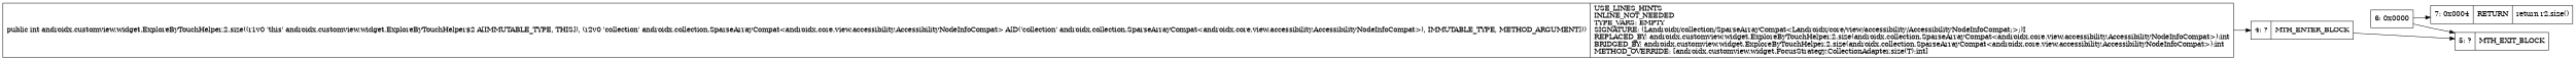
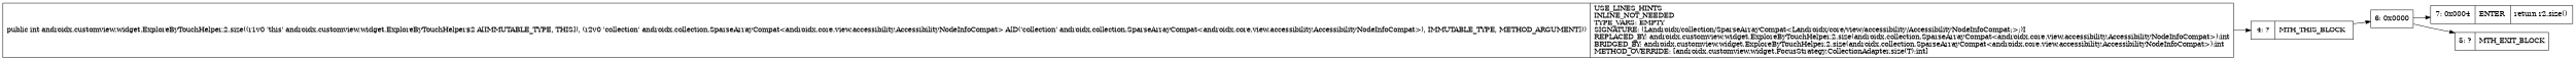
  digraph {
    rankdir=LR
    node [shape=record]
-   n1 [label="{4\:\ ?|MTH_ENTER_BLOCK\l}"]
+   n1 [label="{4\:\ ?|MTH_THIS_BLOCK\l}"]
    n2 [label="{6\:\ 0x0000}"]
-   n3 [label="{7\:\ 0x0004|RETURN\l|return r2.size()\l}"]
+   n3 [label="{7\:\ 0x0004|ENTER\l|return r2.size()\l}"]
    n4 [label="{5\:\ ?|MTH_EXIT_BLOCK\l}"]
    n5 [label="{public int androidx.customview.widget.ExploreByTouchHelper.2.size((r1v0 'this' androidx.customview.widget.ExploreByTouchHelper$2 A[IMMUTABLE_TYPE, THIS]), (r2v0 'collection' androidx.collection.SparseArrayCompat\<androidx.core.view.accessibility.AccessibilityNodeInfoCompat\> A[D('collection' androidx.collection.SparseArrayCompat\<androidx.core.view.accessibility.AccessibilityNodeInfoCompat\>), IMMUTABLE_TYPE, METHOD_ARGUMENT]))  | USE_LINES_HINTS\lINLINE_NOT_NEEDED\lTYPE_VARS: EMPTY\lSIGNATURE: (Landroidx\/collection\/SparseArrayCompat\<Landroidx\/core\/view\/accessibility\/AccessibilityNodeInfoCompat;\>;)I\lREPLACED_BY: androidx.customview.widget.ExploreByTouchHelper.2.size(androidx.collection.SparseArrayCompat\<androidx.core.view.accessibility.AccessibilityNodeInfoCompat\>):int\lBRIDGED_BY: androidx.customview.widget.ExploreByTouchHelper.2.size(androidx.collection.SparseArrayCompat\<androidx.core.view.accessibility.AccessibilityNodeInfoCompat\>):int\lMETHOD_OVERRIDE: [androidx.customview.widget.FocusStrategy.CollectionAdapter.size(T):int]\l}"]
-   n1 -> n4
+   n1 -> n2
    n2 -> n3
    n2 -> n4
    n5 -> n1
  }
